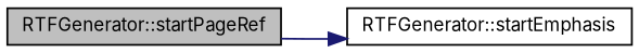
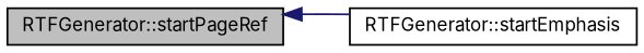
  digraph {
    rankdir=LR
    fontname=Inter
    node [color=black fontname=Inter fontsize=10 shape=record style=filled]
    n1 [fillcolor=grey75 fontcolor=black height=0.2 label="RTFGenerator::startPageRef" width=0.4]
    n2 [fillcolor=white height=0.2 label="RTFGenerator::startEmphasis" width=0.4]
-   n1 -> n2 [color=midnightblue fontname=Inter fontsize=10 labelfontname=Helvetica labelfontsize=10 style=solid]
+   n2 -> n1 [color=midnightblue fontname=Inter fontsize=10 labelfontname=Helvetica labelfontsize=10 style=solid]
  }
